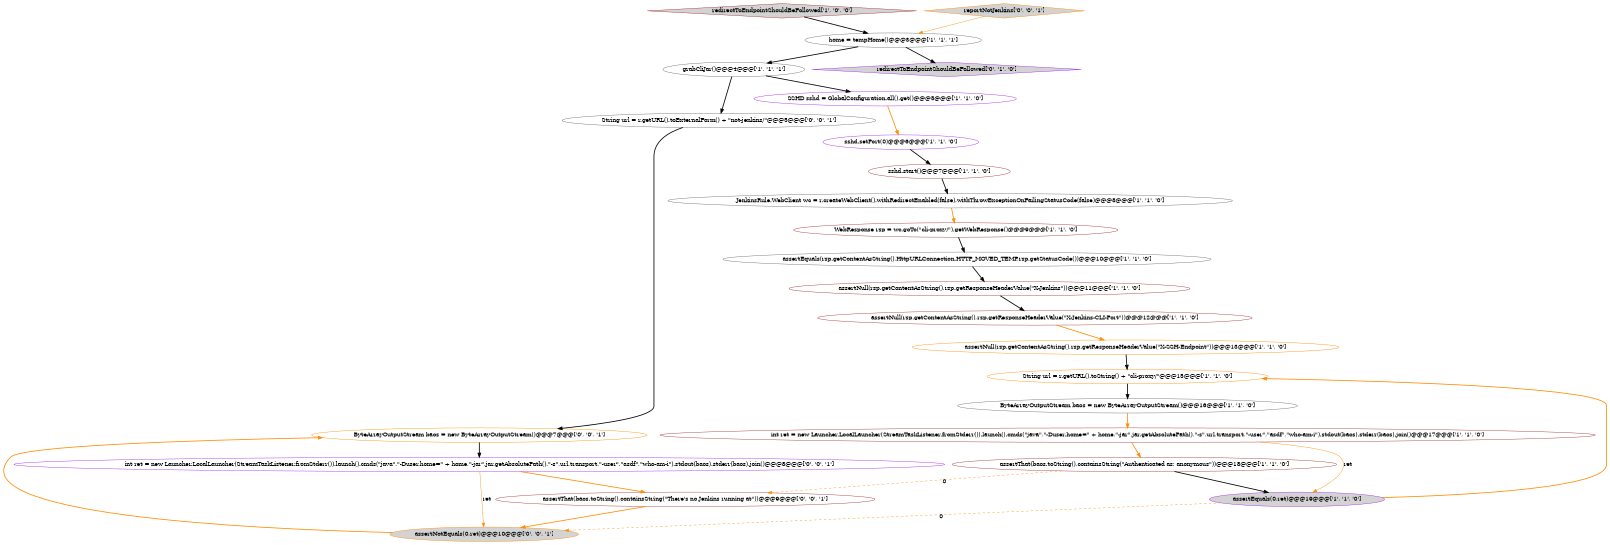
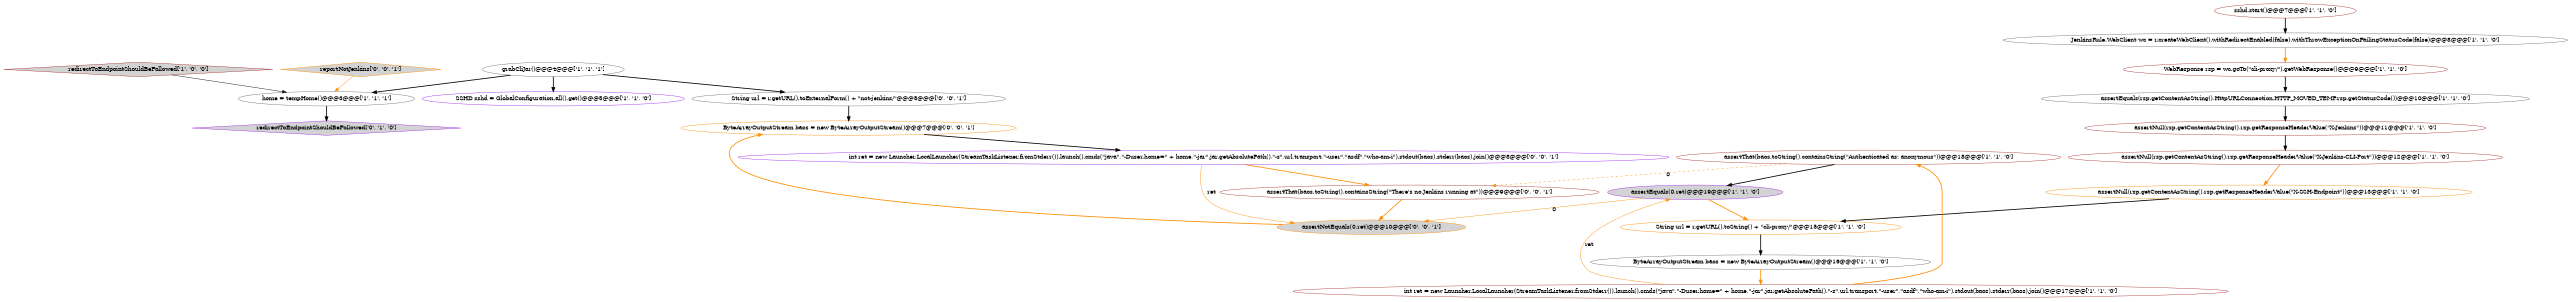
  digraph {
    node [color=brown fillcolor=white shape=ellipse style=filled]
    edge [color=black style=bold]
    n1 [color=gray40 label="home = tempHome()@@@3@@@['1', '1', '1']"]
    n2 [color=gray40 label="grabCliJar()@@@4@@@['1', '1', '1']"]
    n3 [color=purple fillcolor=lightgray label="redirectToEndpointShouldBeFollowed['0', '1', '0']" shape=diamond]
    n4 [color=gray40 label="String url = r.getURL().toExternalForm() + \"not-jenkins/\"@@@5@@@['0', '0', '1']"]
    n5 [color=purple label="SSHD sshd = GlobalConfiguration.all().get()@@@5@@@['1', '1', '0']"]
    n6 [label="assertNull(rsp.getContentAsString(),rsp.getResponseHeaderValue(\"X-Jenkins-CLI-Port\"))@@@12@@@['1', '1', '0']"]
    n7 [color=darkorange label="assertNull(rsp.getContentAsString(),rsp.getResponseHeaderValue(\"X-SSH-Endpoint\"))@@@13@@@['1', '1', '0']"]
    n8 [color=darkorange label="String url = r.getURL().toString() + \"cli-proxy/\"@@@15@@@['1', '1', '0']"]
    n9 [color=darkorange fillcolor=lightgray label="assertNotEquals(0,ret)@@@10@@@['0', '0', '1']"]
    n10 [color=darkorange label="ByteArrayOutputStream baos = new ByteArrayOutputStream()@@@7@@@['0', '0', '1']"]
    n11 [color=purple label="int ret = new Launcher.LocalLauncher(StreamTaskListener.fromStderr()).launch().cmds(\"java\",\"-Duser.home=\" + home,\"-jar\",jar.getAbsolutePath(),\"-s\",url,transport,\"-user\",\"asdf\",\"who-am-i\").stdout(baos).stderr(baos).join()@@@8@@@['0', '0', '1']"]
    n12 [label="assertThat(baos.toString(),containsString(\"Authenticated as: anonymous\"))@@@18@@@['1', '1', '0']"]
    n13 [label="assertThat(baos.toString(),containsString(\"There's no Jenkins running at\"))@@@9@@@['0', '0', '1']"]
    n14 [color=purple fillcolor=lightgray label="assertEquals(0,ret)@@@19@@@['1', '1', '0']"]
    n15 [color=gray40 label="assertEquals(rsp.getContentAsString(),HttpURLConnection.HTTP_MOVED_TEMP,rsp.getStatusCode())@@@10@@@['1', '1', '0']"]
    n16 [label="assertNull(rsp.getContentAsString(),rsp.getResponseHeaderValue(\"X-Jenkins\"))@@@11@@@['1', '1', '0']"]
-   n17 [color=purple label="sshd.setPort(0)@@@6@@@['1', '1', '0']"]
    n18 [label="sshd.start()@@@7@@@['1', '1', '0']"]
    n19 [color=gray40 label="ByteArrayOutputStream baos = new ByteArrayOutputStream()@@@16@@@['1', '1', '0']"]
    n20 [fillcolor=lightgray label="redirectToEndpointShouldBeFollowed['1', '0', '0']" shape=diamond]
    n21 [color=gray40 label="JenkinsRule.WebClient wc = r.createWebClient().withRedirectEnabled(false).withThrowExceptionOnFailingStatusCode(false)@@@8@@@['1', '1', '0']"]
    n22 [label="WebResponse rsp = wc.goTo(\"cli-proxy/\").getWebResponse()@@@9@@@['1', '1', '0']"]
    n23 [label="int ret = new Launcher.LocalLauncher(StreamTaskListener.fromStderr()).launch().cmds(\"java\",\"-Duser.home=\" + home,\"-jar\",jar.getAbsolutePath(),\"-s\",url,transport,\"-user\",\"asdf\",\"who-am-i\").stdout(baos).stderr(baos).join()@@@17@@@['1', '1', '0']"]
    n24 [color=darkorange fillcolor=lightgray label="reportNotJenkins['0', '0', '1']" shape=diamond]
-   n1 -> n2
+   n2 -> n1
    n1 -> n3
    n2 -> n4
    n2 -> n5
    n4 -> n10
-   n5 -> n17 [color=darkorange]
    n6 -> n7 [color=darkorange]
    n7 -> n8
    n8 -> n19
    n9 -> n10 [color=darkorange]
    n10 -> n11
    n11 -> n9 [color=darkorange label=ret style=solid]
    n11 -> n13 [color=darkorange]
    n12 -> n13 [color=darkorange label=0 style=dashed]
    n12 -> n14
    n13 -> n9 [color=darkorange]
    n14 -> n8 [color=darkorange]
-   n14 -> n9 [color=darkorange label=0 style=dashed]
+   n14 -> n9 [color=darkorange label=0 style=solid]
    n15 -> n16
    n16 -> n6
-   n17 -> n18
    n18 -> n21
    n19 -> n23 [color=darkorange]
-   n20 -> n1
+   n20 -> n1 [style=solid]
    n21 -> n22 [color=darkorange]
    n22 -> n15
    n23 -> n12 [color=darkorange]
    n23 -> n14 [color=darkorange label=ret style=solid]
    n24 -> n1 [color=darkorange style=solid]
  }
